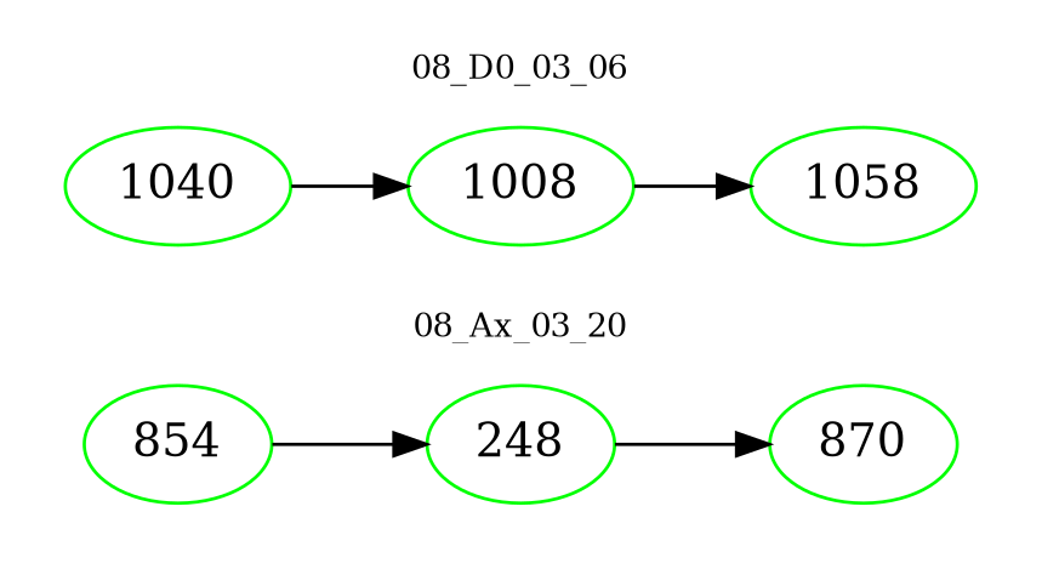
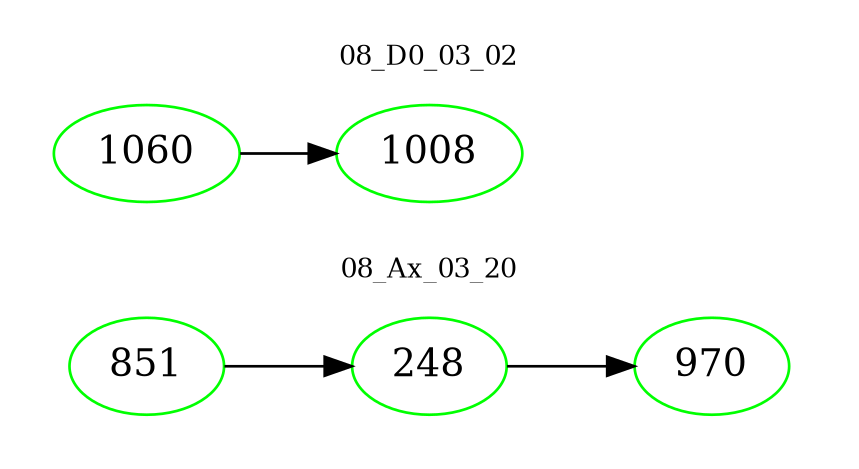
  digraph {
    rankdir=LR
    node [color=green]
    edge [color=black]
-   n1 [label=854]
+   n1 [label=851]
    n2 [label=248]
-   n3 [label=870]
-   n4 [label=1040]
+   n3 [label=970]
+   n4 [label=1060]
    n5 [label=1008]
-   n6 [label=1058]
    subgraph cluster_1 {
      color=white
      fontsize=10
      label="08_Ax_03_20"
      n1
      n2
      n3
    }
    subgraph cluster_2 {
      color=white
      fontsize=10
-     label="08_D0_03_06"
+     label="08_D0_03_02"
      n4
      n5
-     n6
    }
    n1 -> n2
    n2 -> n3
    n4 -> n5
-   n5 -> n6
  }
